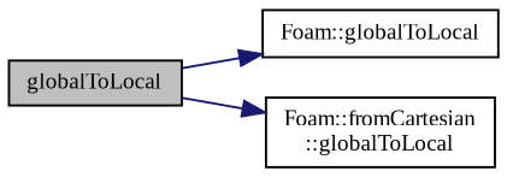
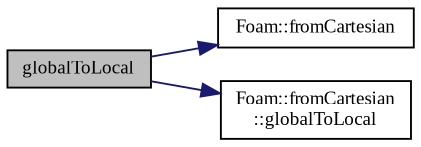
  digraph {
    fontname="Liberation Serif"
    rankdir=LR
    node [color=black fontname="Liberation Serif" fontsize=10 shape=record]
    edge [color=midnightblue fontname="Liberation Serif" fontsize=10 labelfontname=Helvetica labelfontsize=10 style=solid]
    n1 [fillcolor=grey75 fontcolor=black height=0.2 label=globalToLocal style=filled width=0.4]
-   n2 [height=0.2 label="Foam::globalToLocal" width=0.4]
+   n2 [height=0.2 label="Foam::fromCartesian" width=0.4]
    n3 [height=0.2 label="Foam::fromCartesian\l::globalToLocal" width=0.4]
    n1 -> n2
    n1 -> n3
  }
